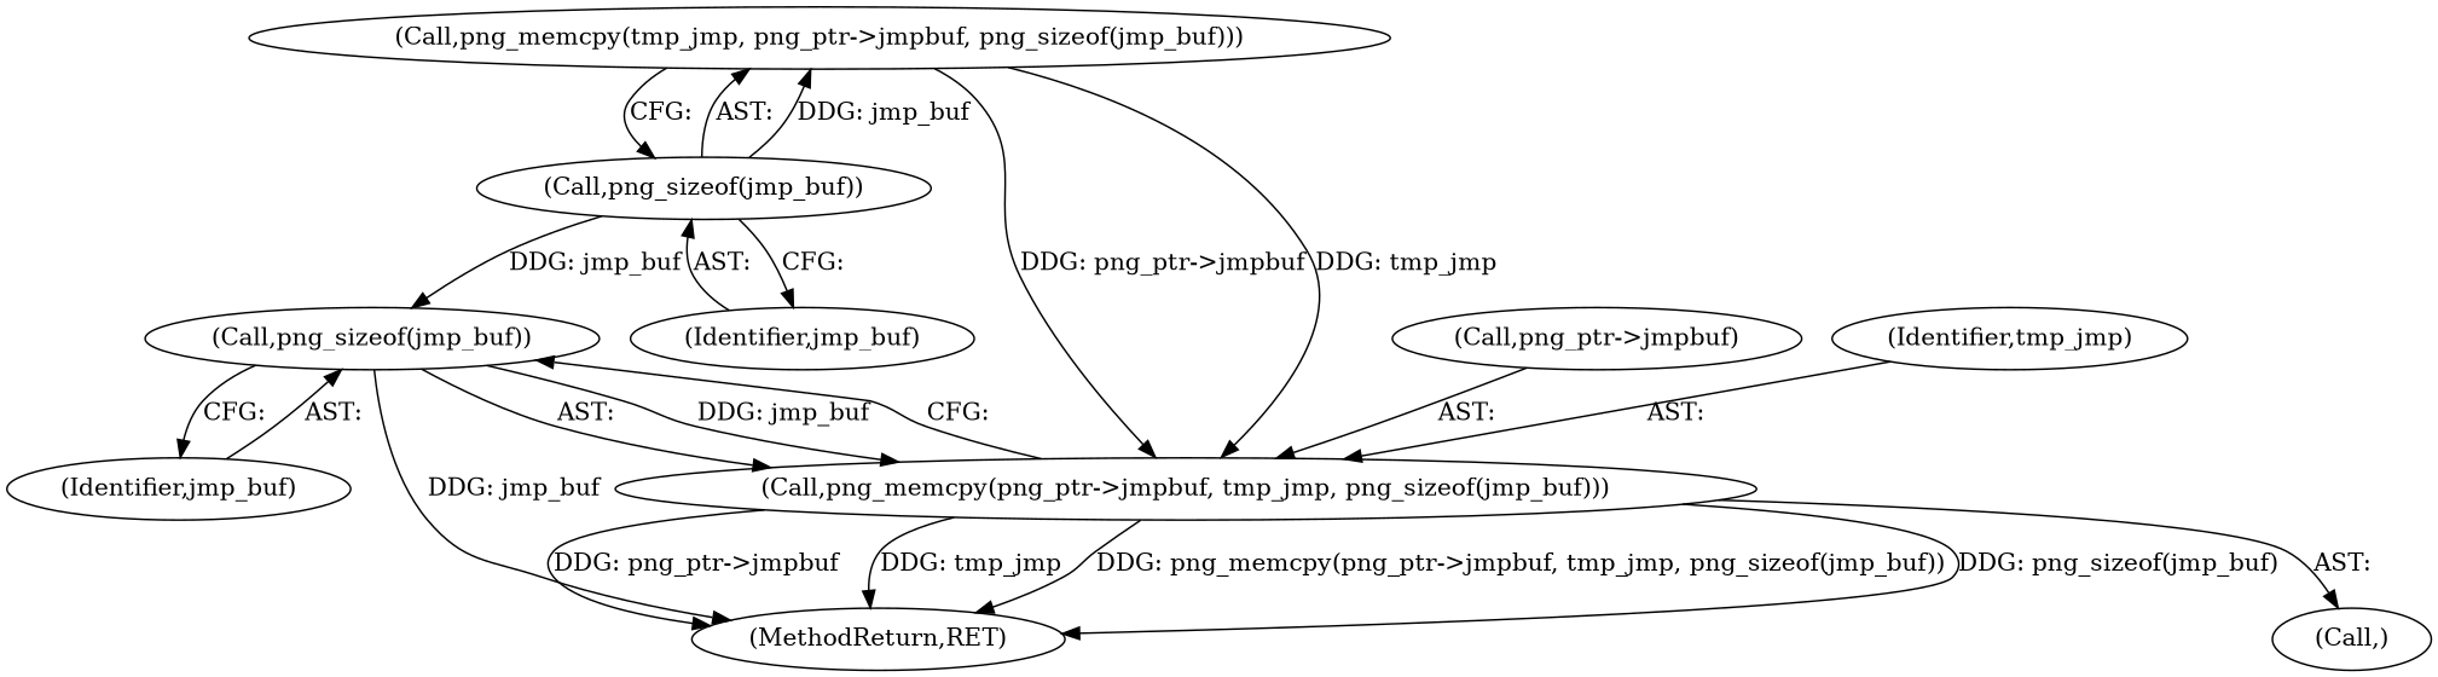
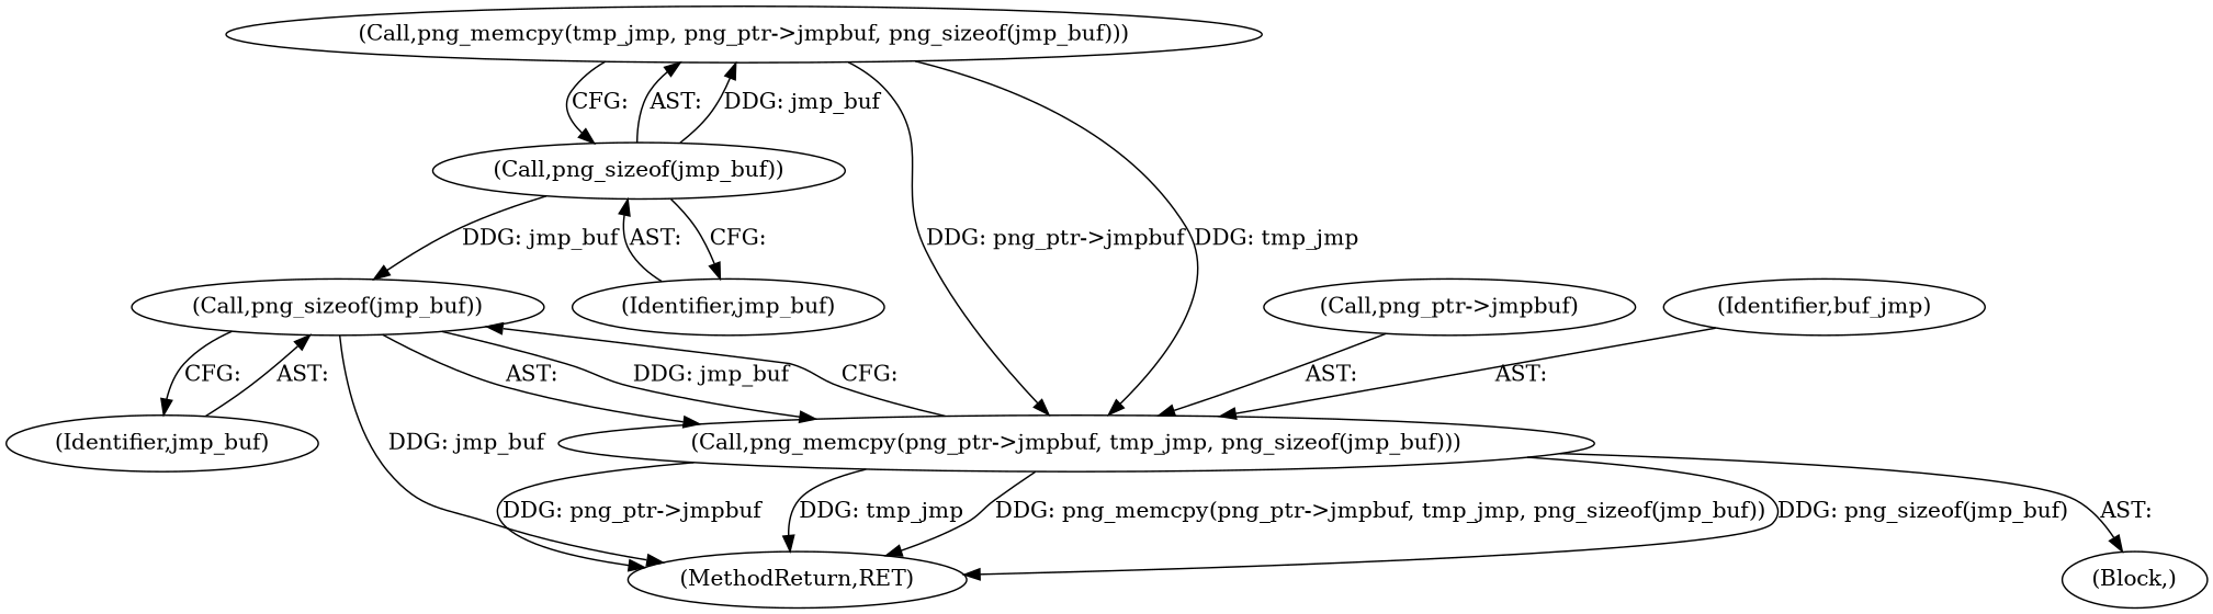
  digraph {
    n1 [label="(Call,png_sizeof(jmp_buf))"]
    n2 [label="(Call,png_memcpy(png_ptr->jmpbuf, tmp_jmp, png_sizeof(jmp_buf)))"]
    n3 [label="(MethodReturn,RET)"]
    n4 [label="(Identifier,jmp_buf)"]
-   n5 [label="(Call,)"]
+   n5 [label="(Block,)"]
    n6 [label="(Call,png_sizeof(jmp_buf))"]
    n7 [label="(Identifier,jmp_buf)"]
    n8 [label="(Call,png_memcpy(tmp_jmp, png_ptr->jmpbuf, png_sizeof(jmp_buf)))"]
    n9 [label="(Call,png_ptr->jmpbuf)"]
-   n10 [label="(Identifier,tmp_jmp)"]
+   n10 [label="(Identifier,buf_jmp)"]
    n1 -> n2 [label="AST: "]
    n1 -> n2 [label="DDG: jmp_buf"]
    n1 -> n3 [label="DDG: jmp_buf"]
    n1 -> n4 [label="CFG: "]
    n2 -> n1 [label="CFG: "]
    n2 -> n3 [label="DDG: png_sizeof(jmp_buf)"]
    n2 -> n3 [label="DDG: png_ptr->jmpbuf"]
    n2 -> n3 [label="DDG: tmp_jmp"]
    n2 -> n3 [label="DDG: png_memcpy(png_ptr->jmpbuf, tmp_jmp, png_sizeof(jmp_buf))"]
    n2 -> n5 [label="AST: "]
    n4 -> n1 [label="AST: "]
    n6 -> n1 [label="DDG: jmp_buf"]
    n6 -> n7 [label="CFG: "]
    n6 -> n8 [label="AST: "]
    n6 -> n8 [label="DDG: jmp_buf"]
    n7 -> n6 [label="AST: "]
    n8 -> n2 [label="DDG: png_ptr->jmpbuf"]
    n8 -> n2 [label="DDG: tmp_jmp"]
    n8 -> n6 [label="CFG: "]
    n9 -> n2 [label="AST: "]
    n10 -> n2 [label="AST: "]
  }
